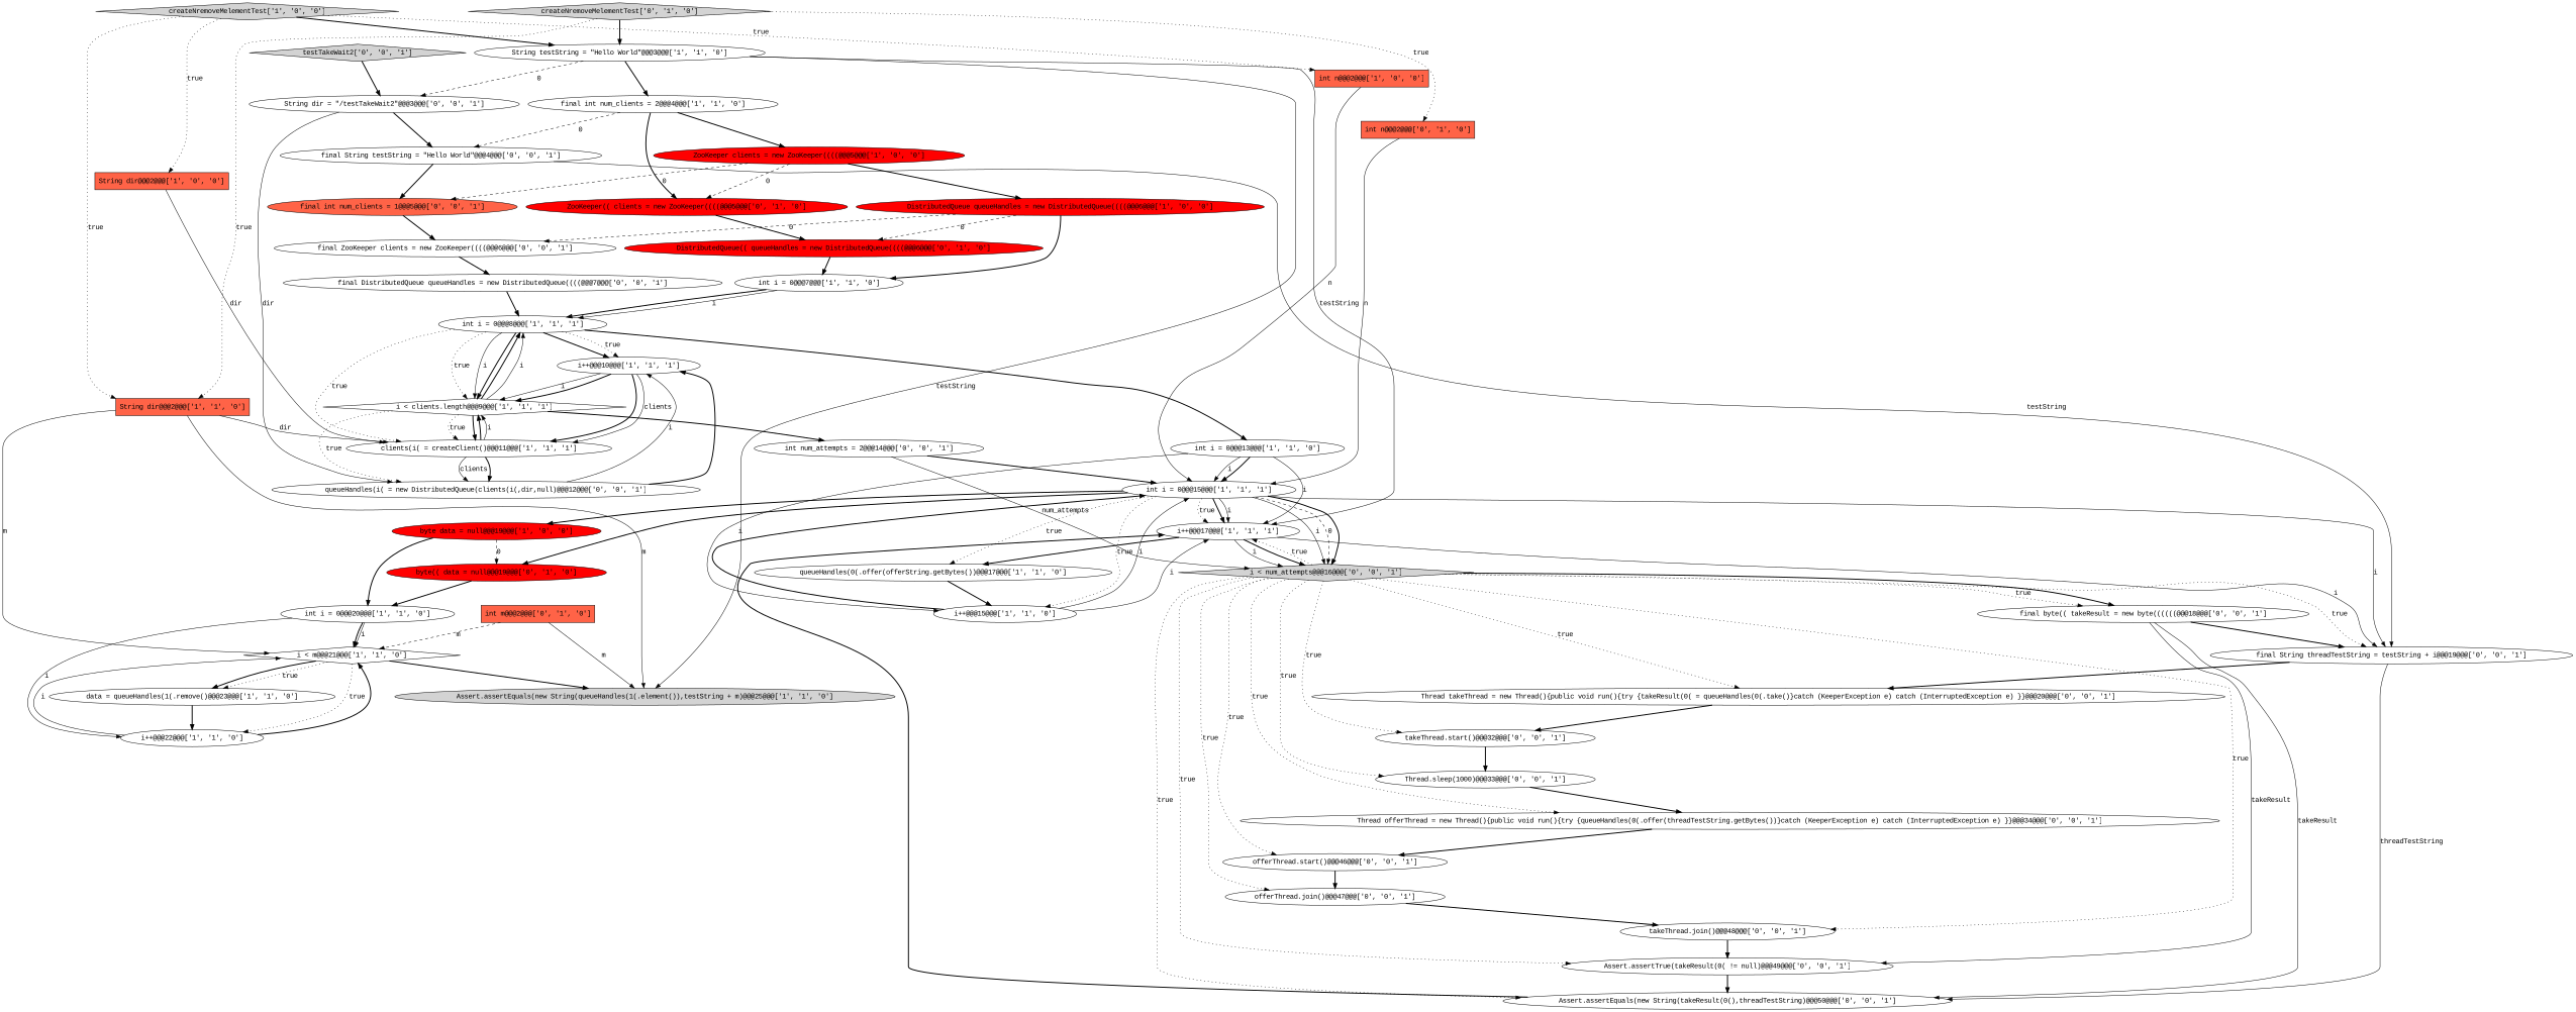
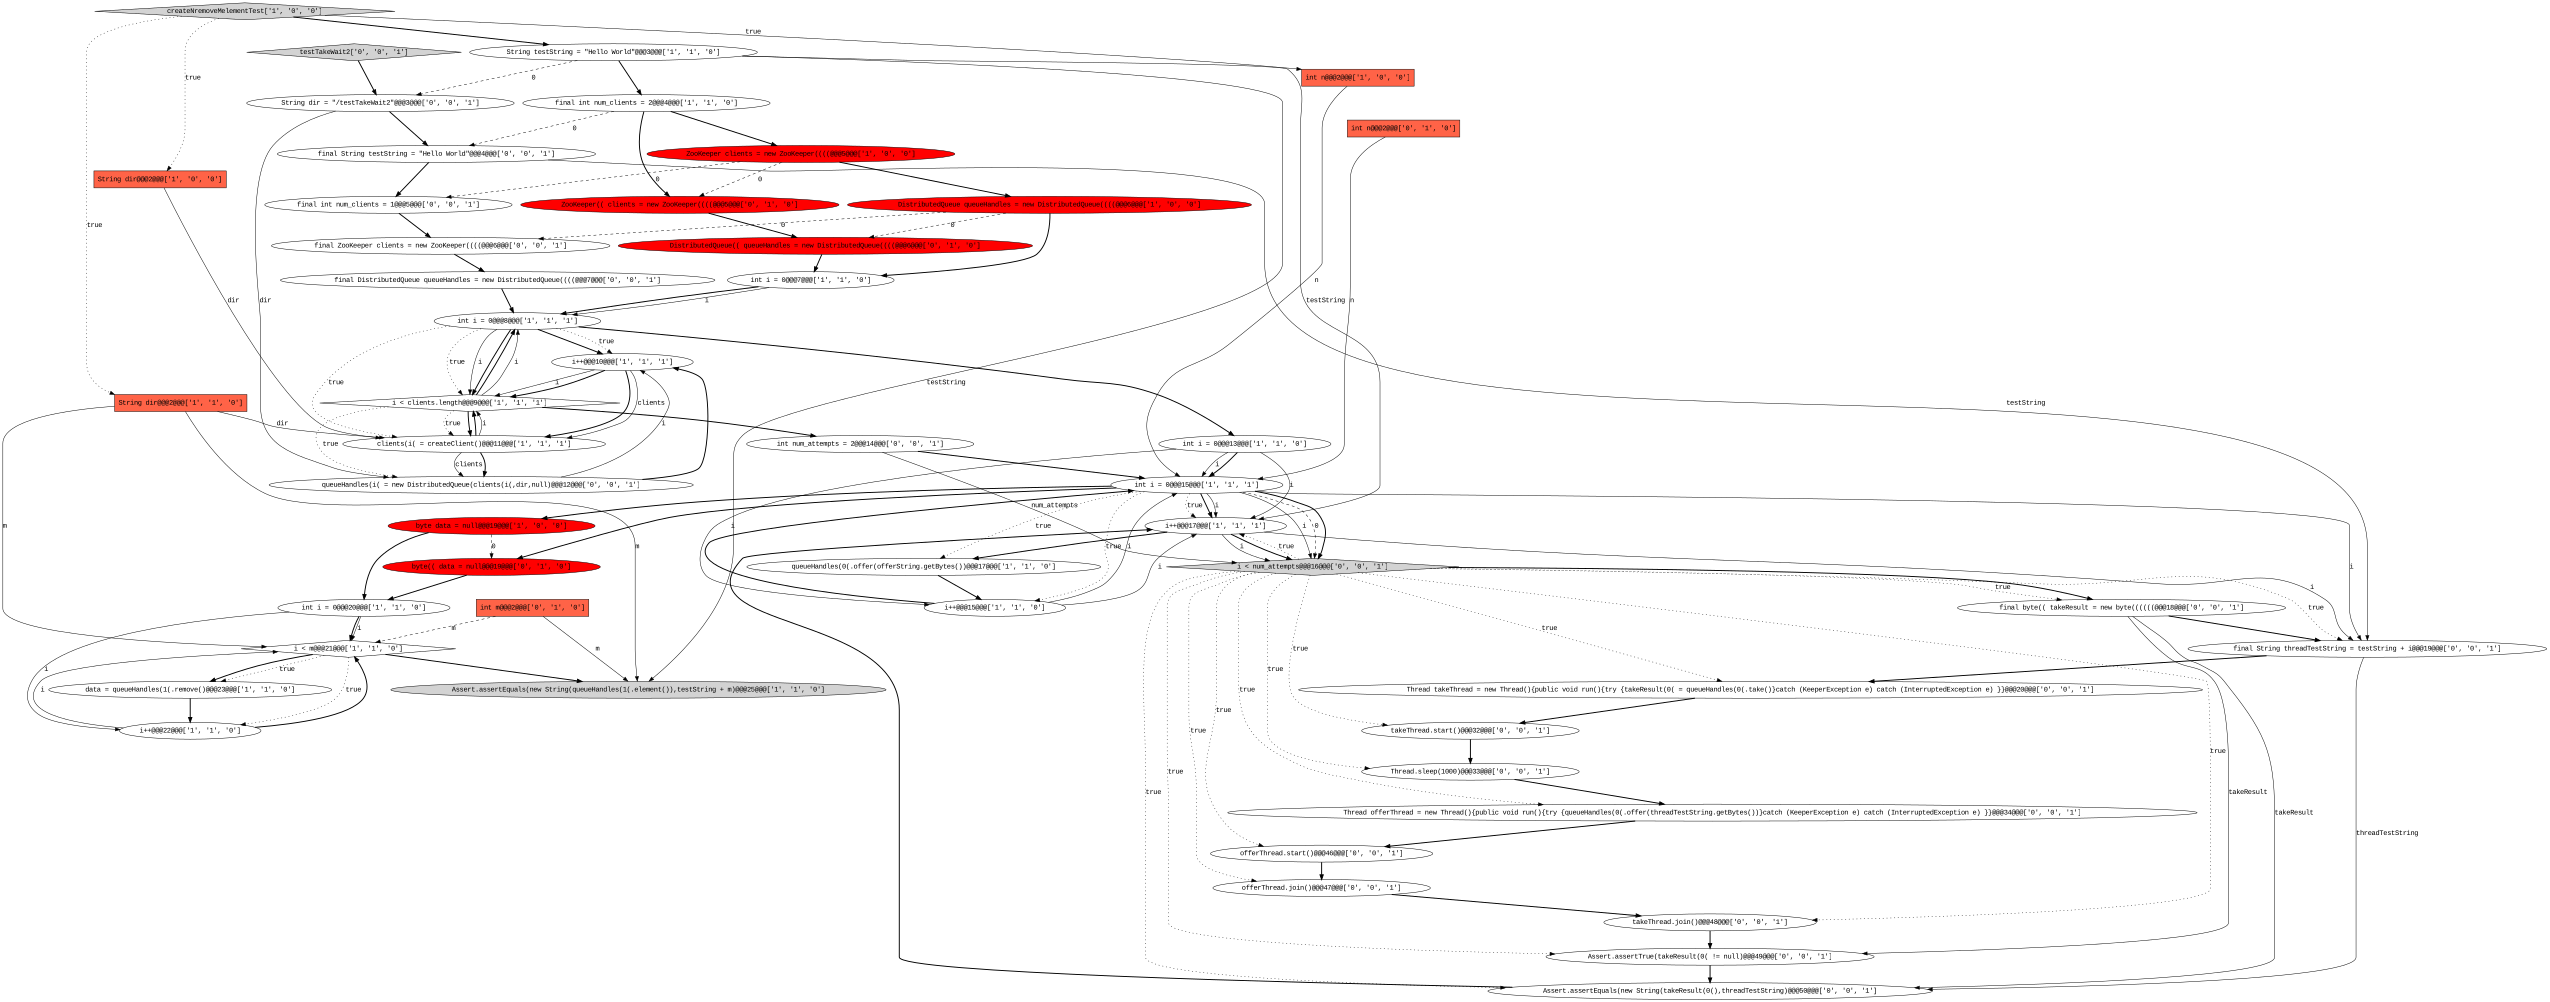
  digraph {
    fontname="Liberation Mono"
    node [fillcolor=white fontname="Liberation Mono" shape=ellipse style=filled]
    edge [fontname="Liberation Mono" style=bold]
    n1 [fillcolor=red label="ZooKeeper(( clients = new ZooKeeper((((@@@5@@@['0', '1', '0']"]
    n2 [fillcolor=red label="DistributedQueue(( queueHandles = new DistributedQueue((((@@@6@@@['0', '1', '0']"]
    n3 [label="int i = 0@@@7@@@['1', '1', '0']"]
    n4 [label="int i = 0@@@8@@@['1', '1', '1']"]
    n5 [label="i++@@@10@@@['1', '1', '1']"]
    n6 [label="i < clients.length@@@9@@@['1', '1', '1']" shape=diamond]
    n7 [label="int i = 0@@@13@@@['1', '1', '0']"]
    n8 [label="clients(i( = createClient()@@@11@@@['1', '1', '1']"]
    n9 [label="int num_attempts = 2@@@14@@@['0', '0', '1']"]
    n10 [label="queueHandles(i( = new DistributedQueue(clients(i(,dir,null)@@@12@@@['0', '0', '1']"]
    n11 [label="int i = 0@@@15@@@['1', '1', '1']"]
    n12 [label="i++@@@17@@@['1', '1', '1']"]
    n13 [label="i++@@@15@@@['1', '1', '0']"]
    n14 [fillcolor=tomato label="int m@@@2@@@['0', '1', '0']" shape=box]
    n15 [label="i < m@@@21@@@['1', '1', '0']" shape=diamond]
    n16 [fillcolor=lightgray label="Assert.assertEquals(new String(queueHandles(1(.element()),testString + m)@@@25@@@['1', '1', '0']"]
    n17 [label="data = queueHandles(1(.remove()@@@23@@@['1', '1', '0']"]
    n18 [label="i++@@@22@@@['1', '1', '0']"]
    n19 [fillcolor=tomato label="int n@@@2@@@['0', '1', '0']" shape=box]
    n20 [label="final String threadTestString = testString + i@@@19@@@['0', '0', '1']"]
    n21 [fillcolor=lightgray label="i < num_attempts@@@16@@@['0', '0', '1']" shape=diamond]
    n22 [fillcolor=red label="byte(( data = null@@@19@@@['0', '1', '0']"]
    n23 [label="queueHandles(0(.offer(offerString.getBytes())@@@17@@@['1', '1', '0']"]
    n24 [fillcolor=red label="byte data = null@@@19@@@['1', '0', '0']"]
    n25 [label="offerThread.join()@@@47@@@['0', '0', '1']"]
    n26 [label="takeThread.join()@@@48@@@['0', '0', '1']"]
    n27 [label="Assert.assertTrue(takeResult(0( != null)@@@49@@@['0', '0', '1']"]
    n28 [label="Assert.assertEquals(new String(takeResult(0(),threadTestString)@@@50@@@['0', '0', '1']"]
    n29 [label="takeThread.start()@@@32@@@['0', '0', '1']"]
    n30 [label="Thread.sleep(1000)@@@33@@@['0', '0', '1']"]
    n31 [label="Thread offerThread = new Thread(){public void run(){try {queueHandles(0(.offer(threadTestString.getBytes())}catch (KeeperException e) catch (InterruptedException e) }}@@@34@@@['0', '0', '1']"]
    n32 [fillcolor=tomato label="int n@@@2@@@['1', '0', '0']" shape=box]
    n33 [label="final byte(( takeResult = new byte((((((@@@18@@@['0', '0', '1']"]
    n34 [label="Thread takeThread = new Thread(){public void run(){try {takeResult(0( = queueHandles(0(.take()}catch (KeeperException e) catch (InterruptedException e) }}@@@20@@@['0', '0', '1']"]
    n35 [label="offerThread.start()@@@46@@@['0', '0', '1']"]
    n36 [fillcolor=red label="ZooKeeper clients = new ZooKeeper((((@@@5@@@['1', '0', '0']"]
    n37 [fillcolor=red label="DistributedQueue queueHandles = new DistributedQueue((((@@@6@@@['1', '0', '0']"]
-   n38 [fillcolor=tomato label="final int num_clients = 1@@@5@@@['0', '0', '1']"]
+   n38 [label="final int num_clients = 1@@@5@@@['0', '0', '1']"]
    n39 [label="final ZooKeeper clients = new ZooKeeper((((@@@6@@@['0', '0', '1']"]
    n40 [label="String testString = \"Hello World\"@@@3@@@['1', '1', '0']"]
    n41 [label="final int num_clients = 2@@@4@@@['1', '1', '0']"]
    n42 [label="String dir = \"/testTakeWait2\"@@@3@@@['0', '0', '1']"]
    n43 [label="final String testString = \"Hello World\"@@@4@@@['0', '0', '1']"]
    n44 [label="final DistributedQueue queueHandles = new DistributedQueue((((@@@7@@@['0', '0', '1']"]
    n45 [fillcolor=tomato label="String dir@@@2@@@['1', '1', '0']" shape=box]
    n46 [label="int i = 0@@@20@@@['1', '1', '0']"]
    n47 [fillcolor=lightgray label="testTakeWait2['0', '0', '1']" shape=diamond]
    n48 [fillcolor=lightgray label="createNremoveMelementTest['1', '0', '0']" shape=diamond]
    n49 [fillcolor=tomato label="String dir@@@2@@@['1', '0', '0']" shape=box]
-   n50 [fillcolor=lightgray label="createNremoveMelementTest['0', '1', '0']" shape=diamond]
    n1 -> n2
    n2 -> n3
    n3 -> n4
    n3 -> n4 [label=i style=solid]
    n4 -> n5 [label=true style=dotted]
    n4 -> n5
    n4 -> n6 [label=true style=dotted]
    n4 -> n6 [label=i style=solid]
    n4 -> n6
    n4 -> n7
    n4 -> n8 [label=true style=dotted]
    n5 -> n6 [label=i style=solid]
    n5 -> n6
    n5 -> n8
    n5 -> n8 [label=clients style=solid]
    n6 -> n4
    n6 -> n4 [label=i style=solid]
    n6 -> n8 [label=true style=dotted]
    n6 -> n8
    n6 -> n9
    n6 -> n10 [label=true style=dotted]
    n7 -> n11
    n7 -> n11 [label=i style=solid]
    n7 -> n12 [label=i style=solid]
    n7 -> n13 [label=i style=solid]
    n8 -> n6
    n8 -> n6 [label=i style=solid]
    n8 -> n10
    n8 -> n10 [label=clients style=solid]
    n9 -> n11
    n9 -> n21 [label=num_attempts style=solid]
    n10 -> n5
    n10 -> n5 [label=i style=solid]
    n11 -> n12
    n11 -> n12 [label=i style=solid]
    n11 -> n12 [label=true style=dotted]
    n11 -> n13 [label=true style=dotted]
    n11 -> n20 [label=i style=solid]
    n11 -> n21 [label=i style=solid]
    n11 -> n21 [label=0 style=dashed]
    n11 -> n21
    n11 -> n22
    n11 -> n23 [label=true style=dotted]
    n11 -> n24
    n12 -> n20 [label=i style=solid]
    n12 -> n21 [label=i style=solid]
    n12 -> n21
    n12 -> n23
    n13 -> n11
    n13 -> n11 [label=i style=solid]
    n13 -> n12 [label=i style=solid]
    n14 -> n15 [label=m style=dashed]
    n14 -> n16 [label=m style=solid]
    n15 -> n16
    n15 -> n17 [label=true style=dotted]
    n15 -> n17
    n15 -> n18 [label=true style=dotted]
    n17 -> n18
    n18 -> n15
    n18 -> n15 [label=i style=solid]
    n19 -> n11 [label=n style=solid]
    n20 -> n28 [label=threadTestString style=solid]
    n20 -> n34
    n21 -> n12 [label=true style=dotted]
    n21 -> n20 [label=true style=dotted]
    n21 -> n25 [label=true style=dotted]
    n21 -> n26 [label=true style=dotted]
    n21 -> n27 [label=true style=dotted]
    n21 -> n28 [label=true style=dotted]
    n21 -> n29 [label=true style=dotted]
    n21 -> n30 [label=true style=dotted]
    n21 -> n31 [label=true style=dotted]
    n21 -> n33
    n21 -> n33 [label=true style=dotted]
    n21 -> n34 [label=true style=dotted]
    n21 -> n35 [label=true style=dotted]
    n22 -> n46
    n23 -> n13
    n24 -> n22 [label=0 style=dashed]
    n24 -> n46
    n25 -> n26
    n26 -> n27
    n27 -> n28
    n28 -> n12
    n29 -> n30
    n30 -> n31
    n31 -> n35
    n32 -> n11 [label=n style=solid]
    n33 -> n20
    n33 -> n27 [label=takeResult style=solid]
    n33 -> n28 [label=takeResult style=solid]
    n34 -> n29
    n35 -> n25
    n36 -> n1 [label=0 style=dashed]
    n36 -> n37
    n36 -> n38 [label=0 style=dashed]
    n37 -> n2 [label=0 style=dashed]
    n37 -> n3
    n37 -> n39 [label=0 style=dashed]
    n38 -> n39
    n39 -> n44
    n40 -> n12 [label=testString style=solid]
    n40 -> n16 [label=testString style=solid]
    n40 -> n41
    n40 -> n42 [label=0 style=dashed]
    n41 -> n1
    n41 -> n36
    n41 -> n43 [label=0 style=dashed]
    n42 -> n10 [label=dir style=solid]
    n42 -> n43
    n43 -> n20 [label=testString style=solid]
    n43 -> n38
    n44 -> n4
    n45 -> n8 [label=dir style=solid]
    n45 -> n15 [label=m style=solid]
    n45 -> n16 [label=m style=solid]
    n46 -> n15
    n46 -> n15 [label=i style=solid]
    n46 -> n18 [label=i style=solid]
    n47 -> n42
-   n48 -> n32 [label=true style=dotted]
+   n48 -> n32 [label=true style=solid]
    n48 -> n40
    n48 -> n45 [label=true style=dotted]
    n48 -> n49 [label=true style=dotted]
    n49 -> n8 [label=dir style=solid]
-   n50 -> n19 [label=true style=dotted]
-   n50 -> n40
-   n50 -> n45 [label=true style=dotted]
  }
